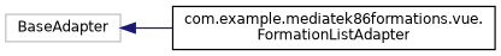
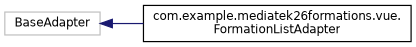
  digraph {
    rankdir=LR
    node [fillcolor=white fontname=Helvetica fontsize=10 shape=record style=filled]
    n1 [color=grey75 height=0.2 label=BaseAdapter width=0.4]
-   n2 [color=black height=0.2 label="com.example.mediatek86formations.vue.\lFormationListAdapter" width=0.4]
+   n2 [color=black height=0.2 label="com.example.mediatek26formations.vue.\lFormationListAdapter" width=0.4]
    n1 -> n2 [color=midnightblue dir=back fontname=Helvetica fontsize=10 labelfontname=Helvetica labelfontsize=10 style=solid]
  }
